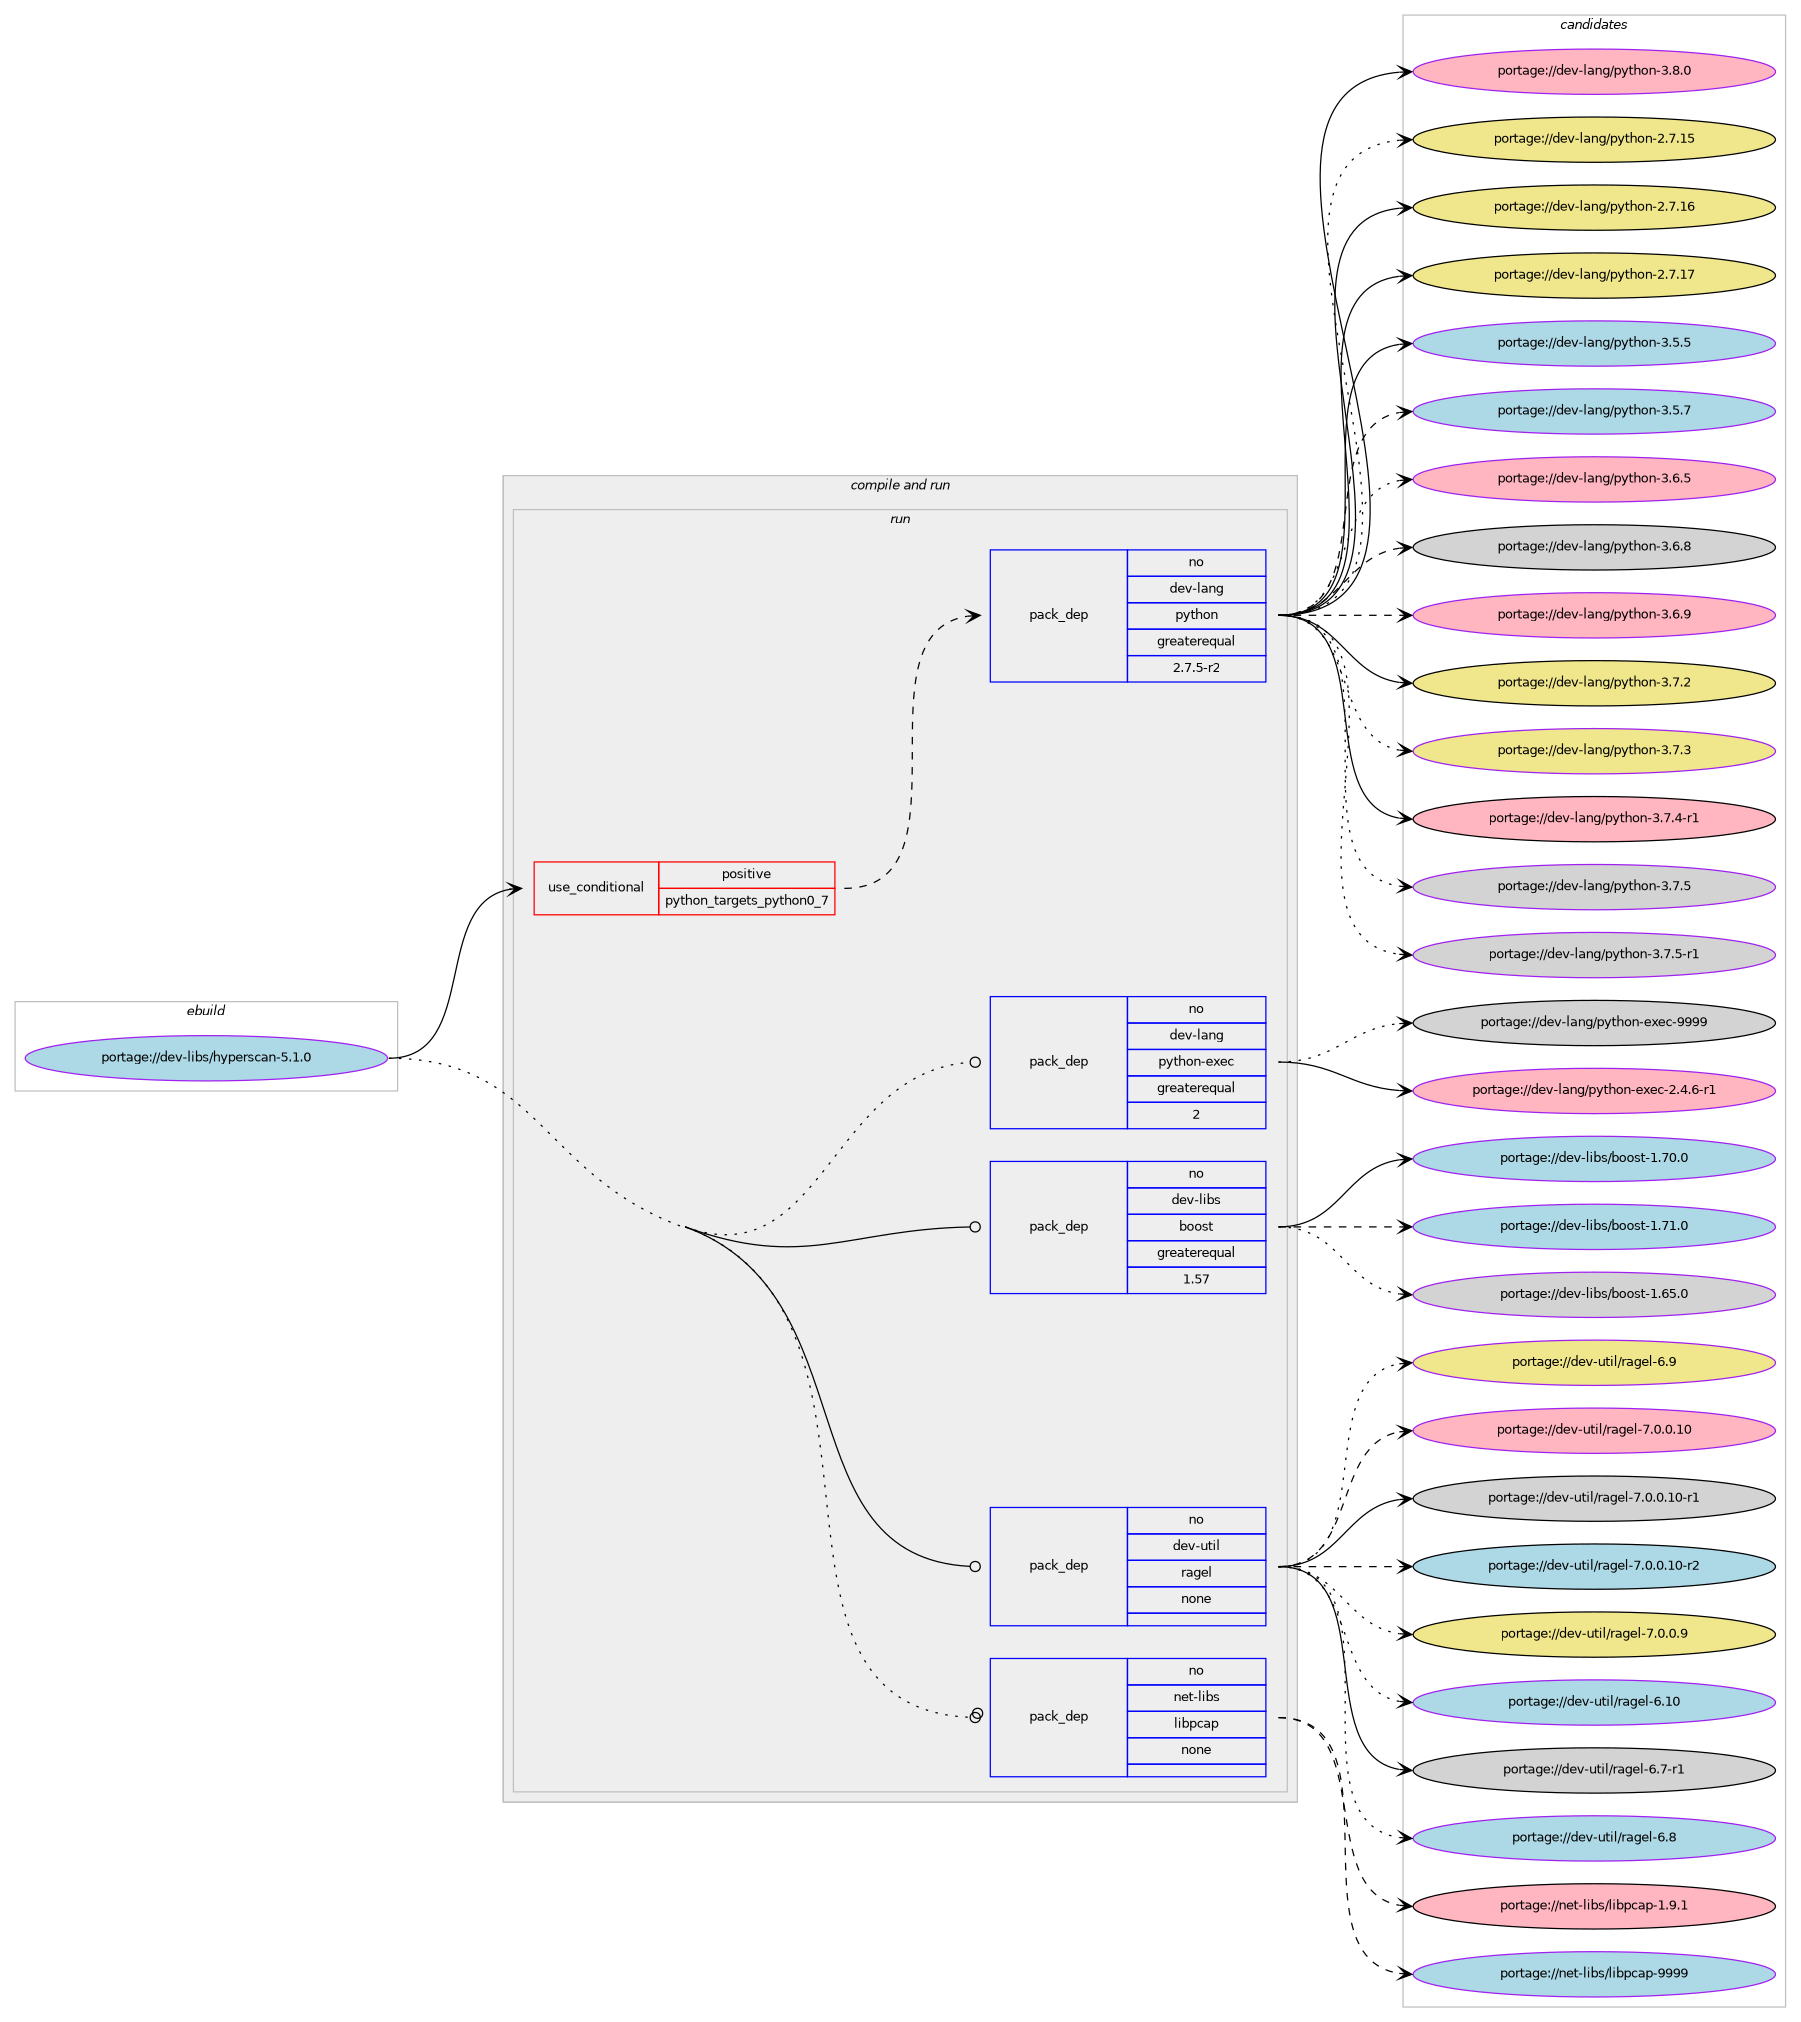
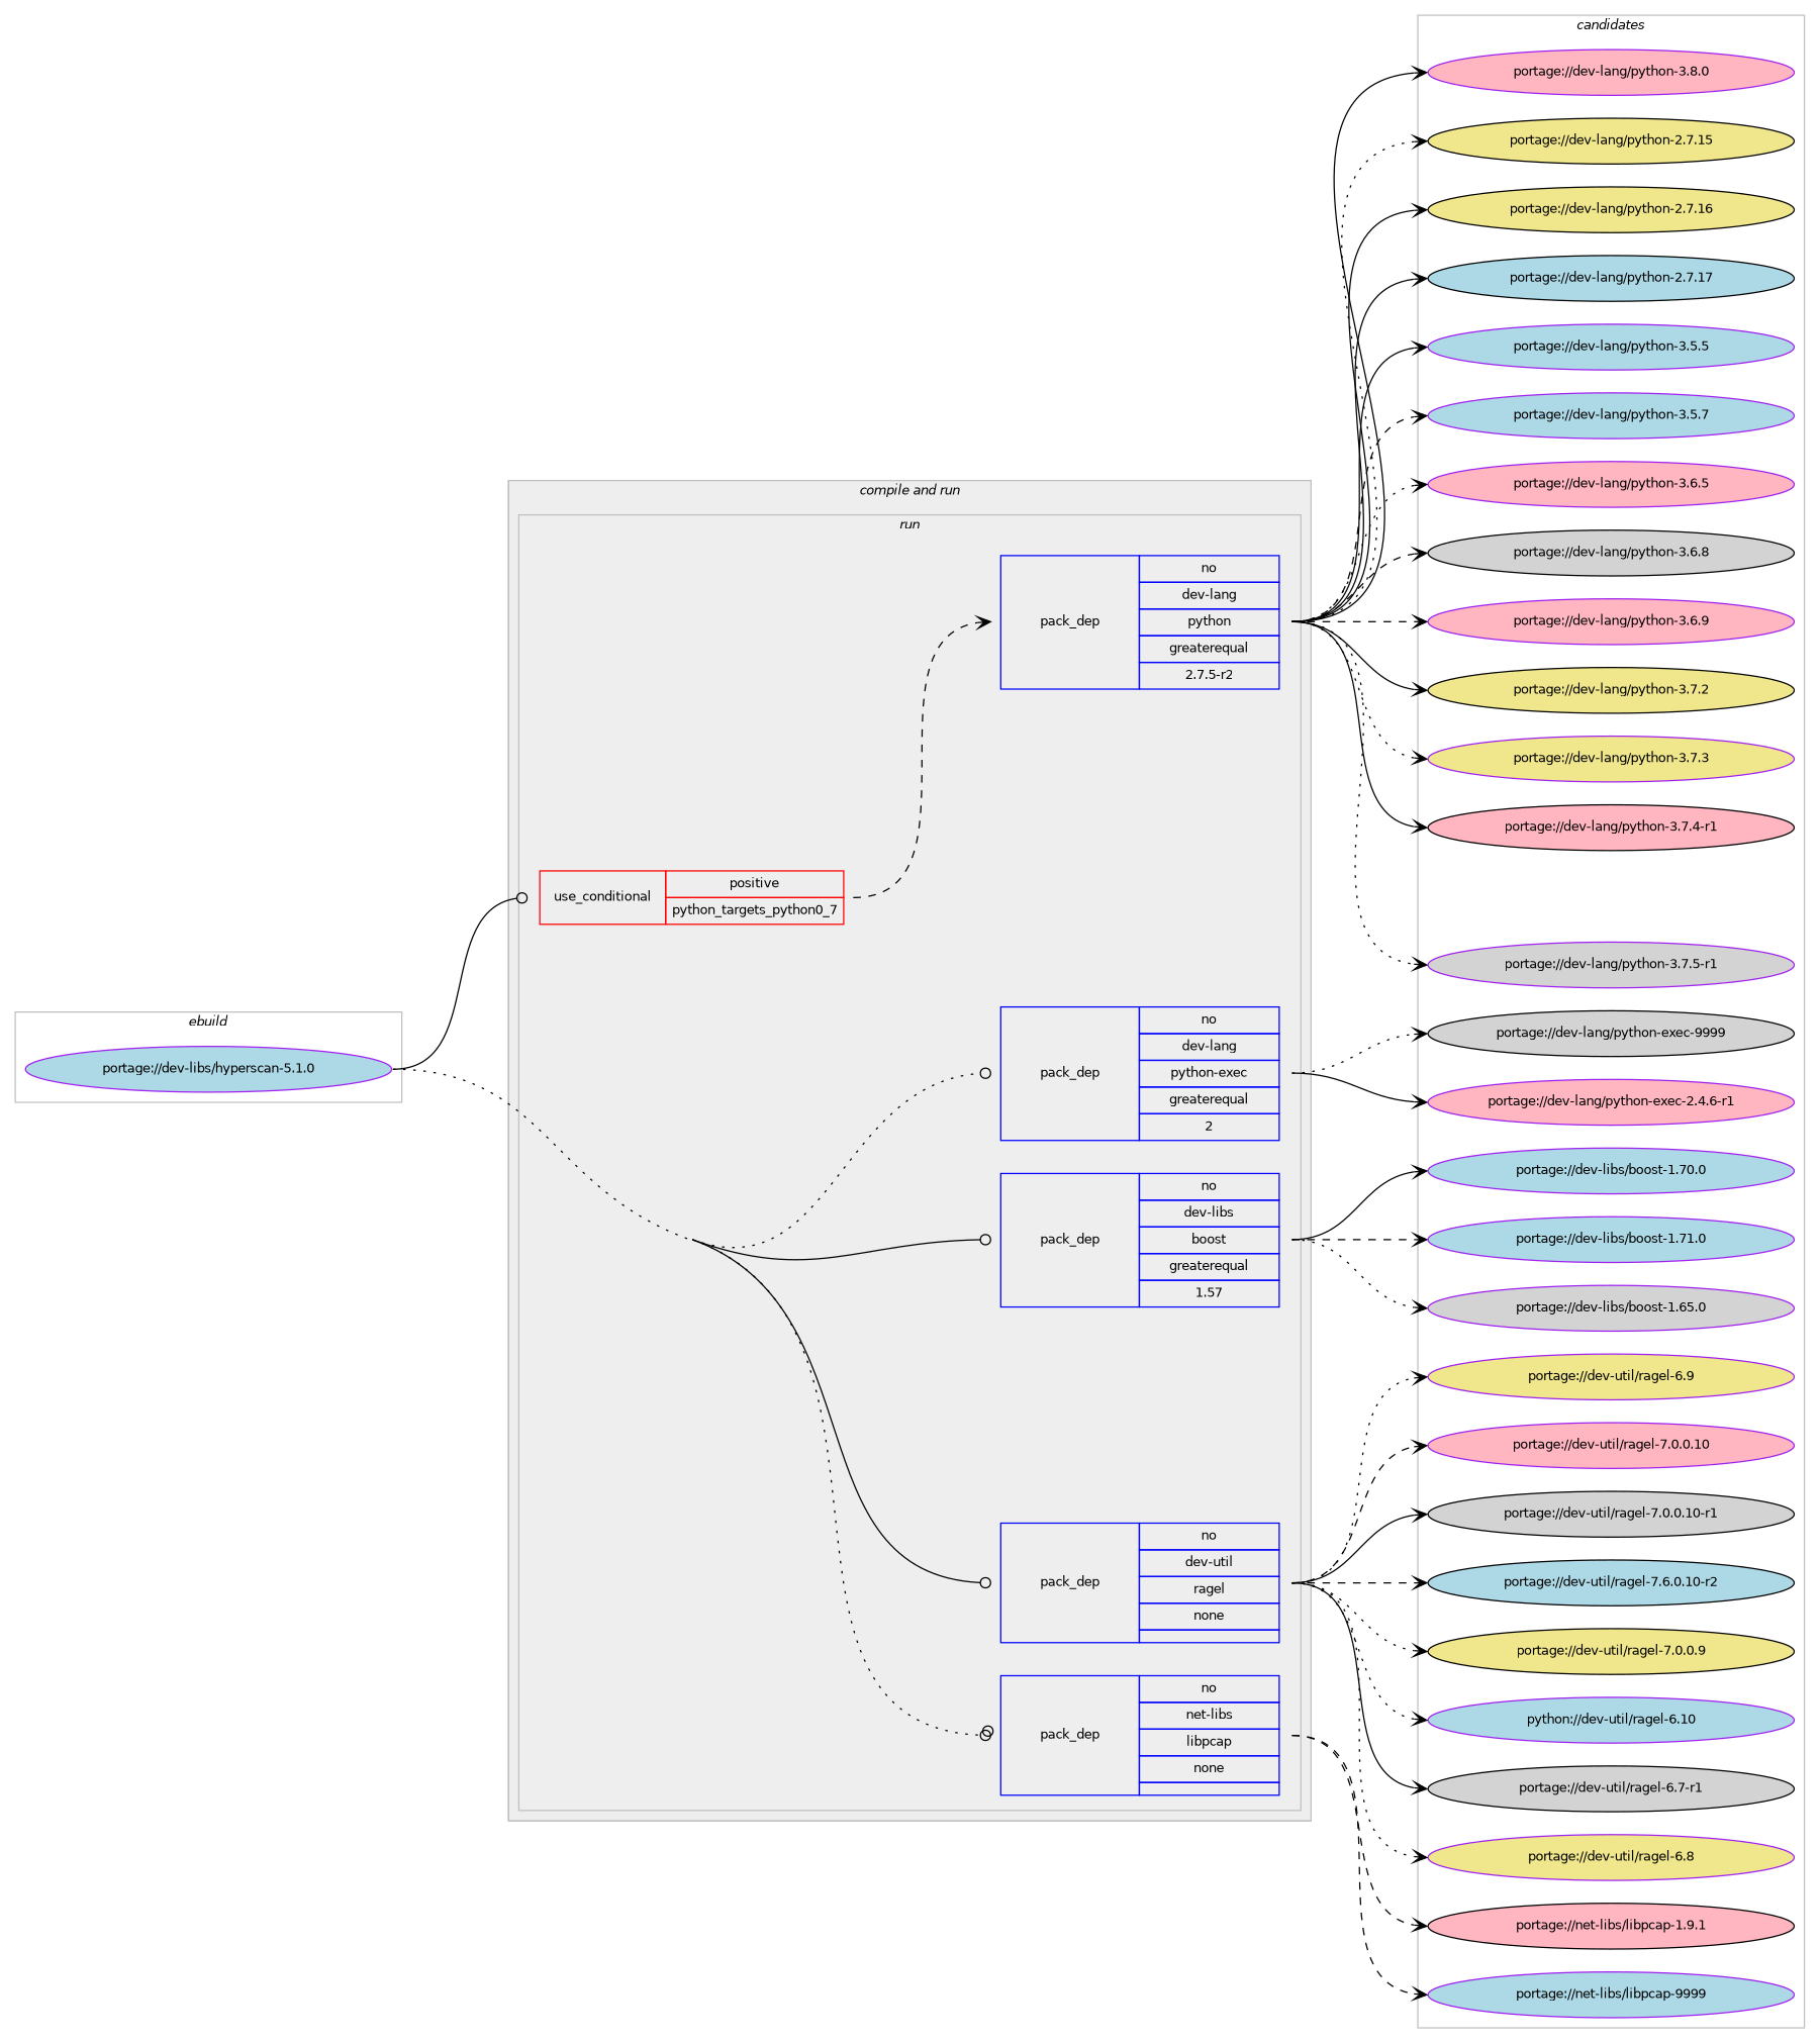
  digraph {
    compound=true
    concentrate=true
    fontname=Helvetica
    fontsize=10
    newrank=true
    rankdir=LR
    ranksep=1.5
    node [color=purple fillcolor=lightblue fontname=Helvetica fontsize=10 style=filled]
    edge [arrowhead=vee headport=w style=solid tailport=e weight=100]
    n1 [label="portage://dev-libs/hyperscan-5.1.0" width=4]
    n2 [color=blue label=<<TABLE BORDER="0" CELLBORDER="1" CELLSPACING="0" CELLPADDING="4" WIDTH="220"><TR><TD ROWSPAN="6" CELLPADDING="30">pack_dep</TD></TR><TR><TD WIDTH="110">no</TD></TR><TR><TD>dev-lang</TD></TR><TR><TD>python</TD></TR><TR><TD>greaterequal</TD></TR><TR><TD>2.7.5-r2</TD></TR></TABLE>> shape=none fillcolor="" style=""]
    n3 [color=red label=<<TABLE BORDER="0" CELLBORDER="1" CELLSPACING="0" CELLPADDING="4"><TR><TD ROWSPAN="3" CELLPADDING="10">use_conditional</TD></TR><TR><TD>positive</TD></TR><TR><TD>python_targets_python0_7</TD></TR></TABLE>> shape=none fillcolor="" style=""]
    n4 [color=blue label=<<TABLE BORDER="0" CELLBORDER="1" CELLSPACING="0" CELLPADDING="4" WIDTH="220"><TR><TD ROWSPAN="6" CELLPADDING="30">pack_dep</TD></TR><TR><TD WIDTH="110">no</TD></TR><TR><TD>dev-lang</TD></TR><TR><TD>python-exec</TD></TR><TR><TD>greaterequal</TD></TR><TR><TD>2</TD></TR></TABLE>> shape=none fillcolor="" style=""]
    n5 [color=blue label=<<TABLE BORDER="0" CELLBORDER="1" CELLSPACING="0" CELLPADDING="4" WIDTH="220"><TR><TD ROWSPAN="6" CELLPADDING="30">pack_dep</TD></TR><TR><TD WIDTH="110">no</TD></TR><TR><TD>dev-libs</TD></TR><TR><TD>boost</TD></TR><TR><TD>greaterequal</TD></TR><TR><TD>1.57</TD></TR></TABLE>> shape=none fillcolor="" style=""]
    n6 [color=blue label=<<TABLE BORDER="0" CELLBORDER="1" CELLSPACING="0" CELLPADDING="4" WIDTH="220"><TR><TD ROWSPAN="6" CELLPADDING="30">pack_dep</TD></TR><TR><TD WIDTH="110">no</TD></TR><TR><TD>dev-util</TD></TR><TR><TD>ragel</TD></TR><TR><TD>none</TD></TR><TR><TD></TD></TR></TABLE>> shape=none fillcolor="" style=""]
    n7 [color=blue label=<<TABLE BORDER="0" CELLBORDER="1" CELLSPACING="0" CELLPADDING="4" WIDTH="220"><TR><TD ROWSPAN="6" CELLPADDING="30">pack_dep</TD></TR><TR><TD WIDTH="110">no</TD></TR><TR><TD>net-libs</TD></TR><TR><TD>libpcap</TD></TR><TR><TD>none</TD></TR><TR><TD></TD></TR></TABLE>> shape=none fillcolor="" style=""]
    n8 [color=black fillcolor=khaki label="portage://dev-lang/python-2.7.15" width=4]
    n9 [color=black fillcolor=khaki label="portage://dev-lang/python-2.7.16" width=4]
-   n10 [color=black fillcolor=khaki label="portage://dev-lang/python-2.7.17" width=4]
+   n10 [color=black label="portage://dev-lang/python-2.7.17" width=4]
    n11 [label="portage://dev-lang/python-3.5.5" width=4]
    n12 [label="portage://dev-lang/python-3.5.7" width=4]
    n13 [fillcolor=lightpink label="portage://dev-lang/python-3.6.5" width=4]
    n14 [color=black fillcolor=lightgrey label="portage://dev-lang/python-3.6.8" width=4]
    n15 [fillcolor=lightpink label="portage://dev-lang/python-3.6.9" width=4]
    n16 [color=black fillcolor=khaki label="portage://dev-lang/python-3.7.2" width=4]
    n17 [fillcolor=khaki label="portage://dev-lang/python-3.7.3" width=4]
    n18 [color=black fillcolor=lightpink label="portage://dev-lang/python-3.7.4-r1" width=4]
-   n19 [fillcolor=lightgrey label="portage://dev-lang/python-3.7.5" width=4]
    n20 [fillcolor=lightgrey label="portage://dev-lang/python-3.7.5-r1" width=4]
    n21 [fillcolor=lightpink label="portage://dev-lang/python-3.8.0" width=4]
    n22 [color=black fillcolor=lightpink label="portage://net-libs/libpcap-1.9.1" width=4]
    n23 [label="portage://net-libs/libpcap-9999" width=4]
    n24 [fillcolor=lightpink label="portage://dev-lang/python-exec-2.4.6-r1" width=4]
    n25 [color=black fillcolor=lightgrey label="portage://dev-lang/python-exec-9999" width=4]
    n26 [fillcolor=lightgrey label="portage://dev-libs/boost-1.65.0" width=4]
    n27 [label="portage://dev-libs/boost-1.70.0" width=4]
    n28 [label="portage://dev-libs/boost-1.71.0" width=4]
-   n29 [label="portage://dev-util/ragel-6.10" width=4]
+   n29 [label="python://dev-util/ragel-6.10" width=4]
    n30 [color=black fillcolor=lightgrey label="portage://dev-util/ragel-6.7-r1" width=4]
-   n31 [label="portage://dev-util/ragel-6.8" width=4]
+   n31 [fillcolor=khaki label="portage://dev-util/ragel-6.8" width=4]
    n32 [fillcolor=khaki label="portage://dev-util/ragel-6.9" width=4]
    n33 [fillcolor=lightpink label="portage://dev-util/ragel-7.0.0.10" width=4]
    n34 [color=black fillcolor=lightgrey label="portage://dev-util/ragel-7.0.0.10-r1" width=4]
-   n35 [color=black label="portage://dev-util/ragel-7.0.0.10-r2" width=4]
+   n35 [color=black label="portage://dev-util/ragel-7.6.0.10-r2" width=4]
    n36 [color=black fillcolor=khaki label="portage://dev-util/ragel-7.0.0.9" width=4]
    subgraph cluster_1 {
      color=gray
      label=<<i>ebuild</i>>
      rank=same
      n1
    }
    subgraph cluster_2 {
      color=gray
      label=<<i>dependencies</i>>
      subgraph cluster_3 {
        color=gray
        fillcolor="#eeeeee"
        label=<<i>compile</i>>
        style=filled
      }
      subgraph cluster_4 {
        color=gray
        fillcolor="#eeeeee"
        label=<<i>compile and run</i>>
        style=filled
      }
      subgraph cluster_5 {
        color=gray
        fillcolor="#eeeeee"
        label=<<i>run</i>>
        style=filled
        subgraph sub_6 {
          color=gray
          fillcolor="#eeeeee"
          label=<<i>run</i>>
          style=filled
          n3
          subgraph sub_7 {
            color=gray
            fillcolor="#eeeeee"
            label=<<i>run</i>>
            style=filled
            n2
          }
        }
        subgraph sub_8 {
          color=gray
          fillcolor="#eeeeee"
          label=<<i>run</i>>
          style=filled
          n4
        }
        subgraph sub_9 {
          color=gray
          fillcolor="#eeeeee"
          label=<<i>run</i>>
          style=filled
          n5
        }
        subgraph sub_10 {
          color=gray
          fillcolor="#eeeeee"
          label=<<i>run</i>>
          style=filled
          n6
        }
        subgraph sub_11 {
          color=gray
          fillcolor="#eeeeee"
          label=<<i>run</i>>
          style=filled
          n7
        }
      }
    }
    subgraph cluster_12 {
      color=gray
      label=<<i>candidates</i>>
      rank=same
      subgraph sub_13 {
        color=black
        label=<<i>candidates</i>>
        nodesep=1
        rank=same
        n8
        n9
        n10
        n11
        n12
        n13
        n14
        n15
        n16
        n17
        n18
-       n19
        n20
        n21
      }
      subgraph sub_14 {
        color=black
        label=<<i>candidates</i>>
        nodesep=1
        rank=same
        n22
        n23
      }
      subgraph sub_15 {
        color=black
        label=<<i>candidates</i>>
        nodesep=1
        rank=same
        n24
        n25
      }
      subgraph sub_16 {
        color=black
        label=<<i>candidates</i>>
        nodesep=1
        rank=same
        n26
        n27
        n28
      }
      subgraph sub_17 {
        color=black
        label=<<i>candidates</i>>
        nodesep=1
        rank=same
        n29
        n30
        n31
        n32
        n33
        n34
        n35
        n36
      }
    }
-   n1 -> n3 [weight=20]
+   n1 -> n3 [arrowhead=odot weight=20]
    n1 -> n4 [arrowhead=odot style=dotted weight=20]
    n1 -> n5 [arrowhead=odot weight=20]
    n1 -> n6 [arrowhead=odot weight=20]
    n1 -> n7 [arrowhead=odot style=dotted weight=20]
    n2 -> n8 [style=dotted]
    n2 -> n9
    n2 -> n10
    n2 -> n11
    n2 -> n12 [style=dashed]
    n2 -> n13 [style=dotted]
    n2 -> n14 [style=dashed]
    n2 -> n15 [style=dashed]
    n2 -> n16
    n2 -> n17 [style=dotted]
    n2 -> n18
-   n2 -> n19 [style=dotted]
    n2 -> n20 [style=dotted]
    n2 -> n21
    n3 -> n2 [style=dashed weight=20]
    n4 -> n24
    n4 -> n25 [style=dotted]
    n5 -> n26 [style=dotted]
    n5 -> n27
    n5 -> n28 [style=dashed]
    n6 -> n29 [style=dotted]
    n6 -> n30
    n6 -> n31 [style=dotted]
    n6 -> n32 [style=dotted]
    n6 -> n33 [style=dashed]
    n6 -> n34
    n6 -> n35 [style=dashed]
    n6 -> n36 [style=dotted]
    n7 -> n22 [style=dashed]
    n7 -> n23 [style=dashed]
  }
